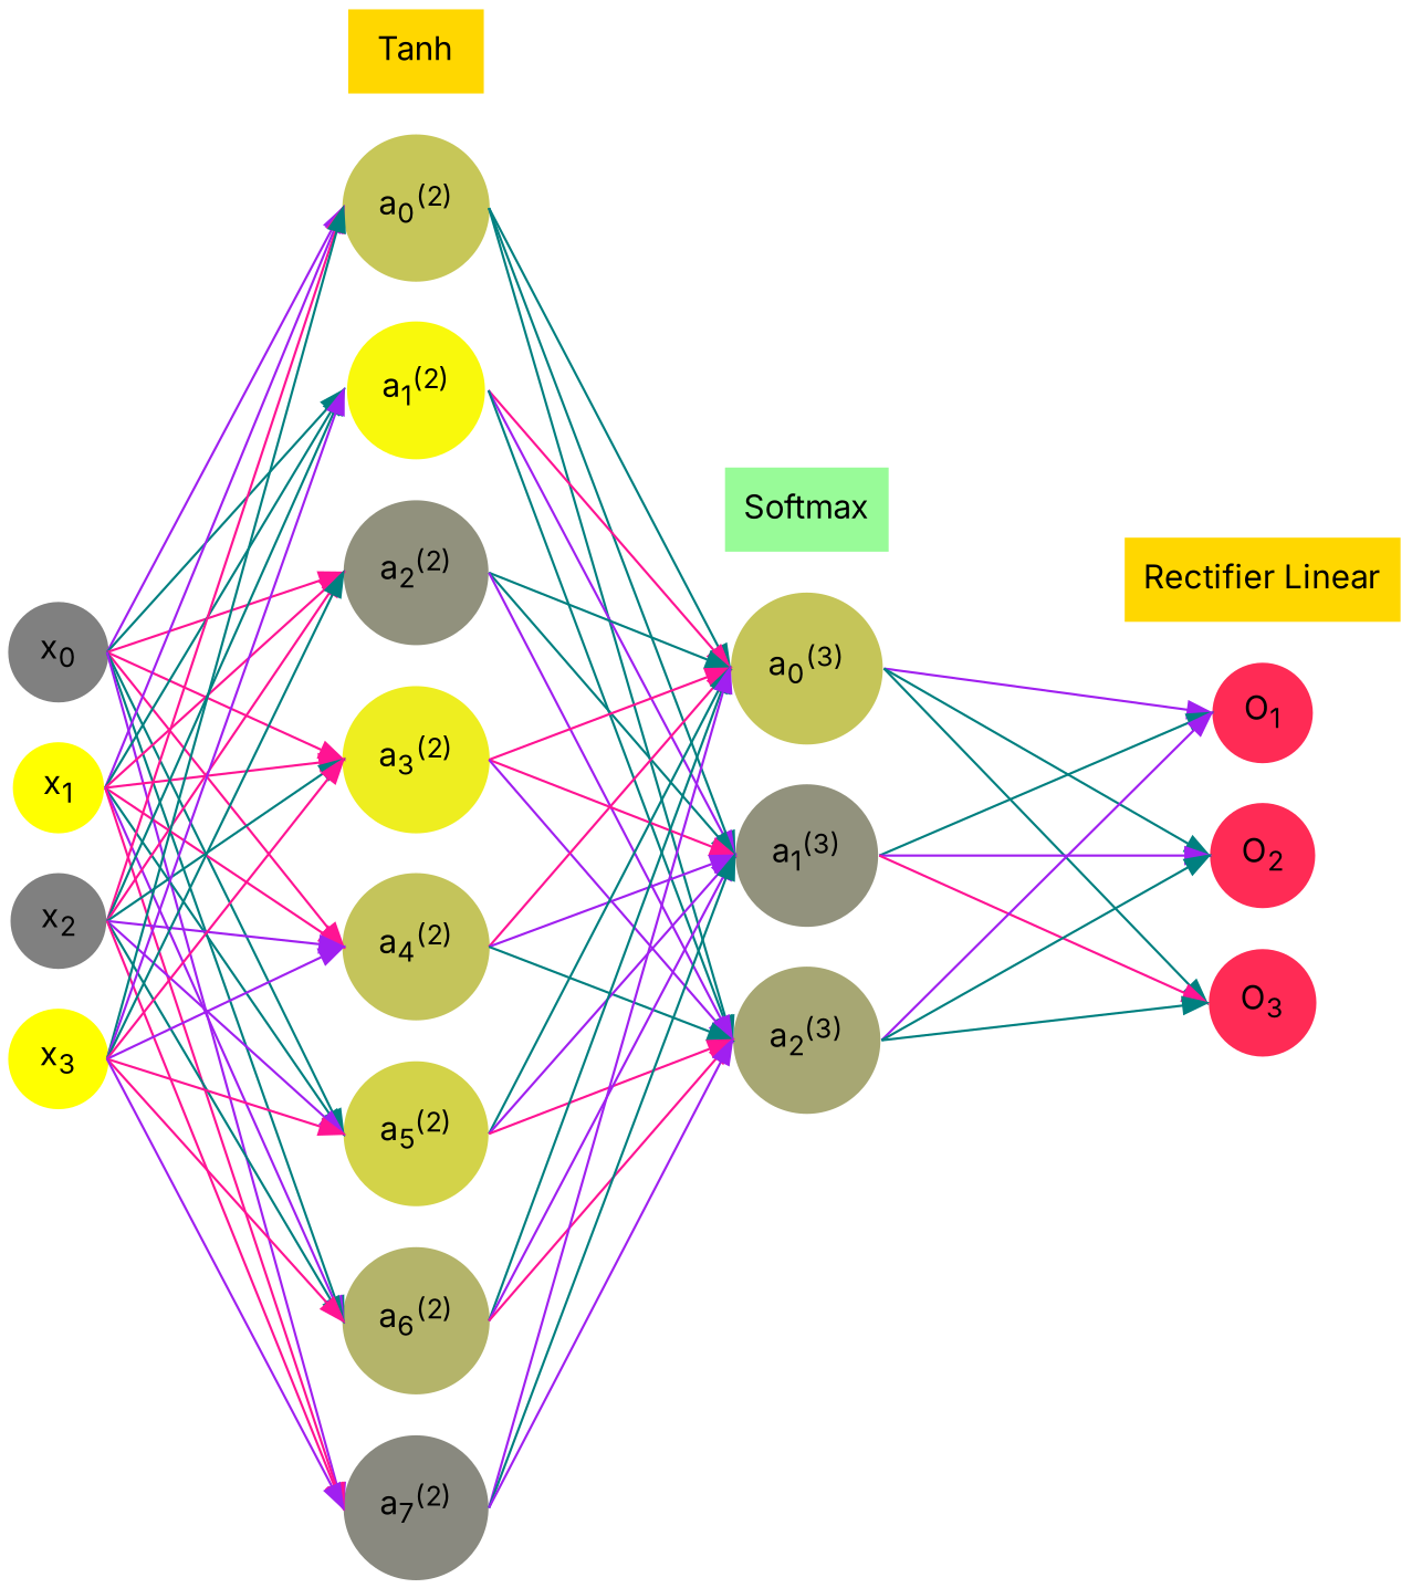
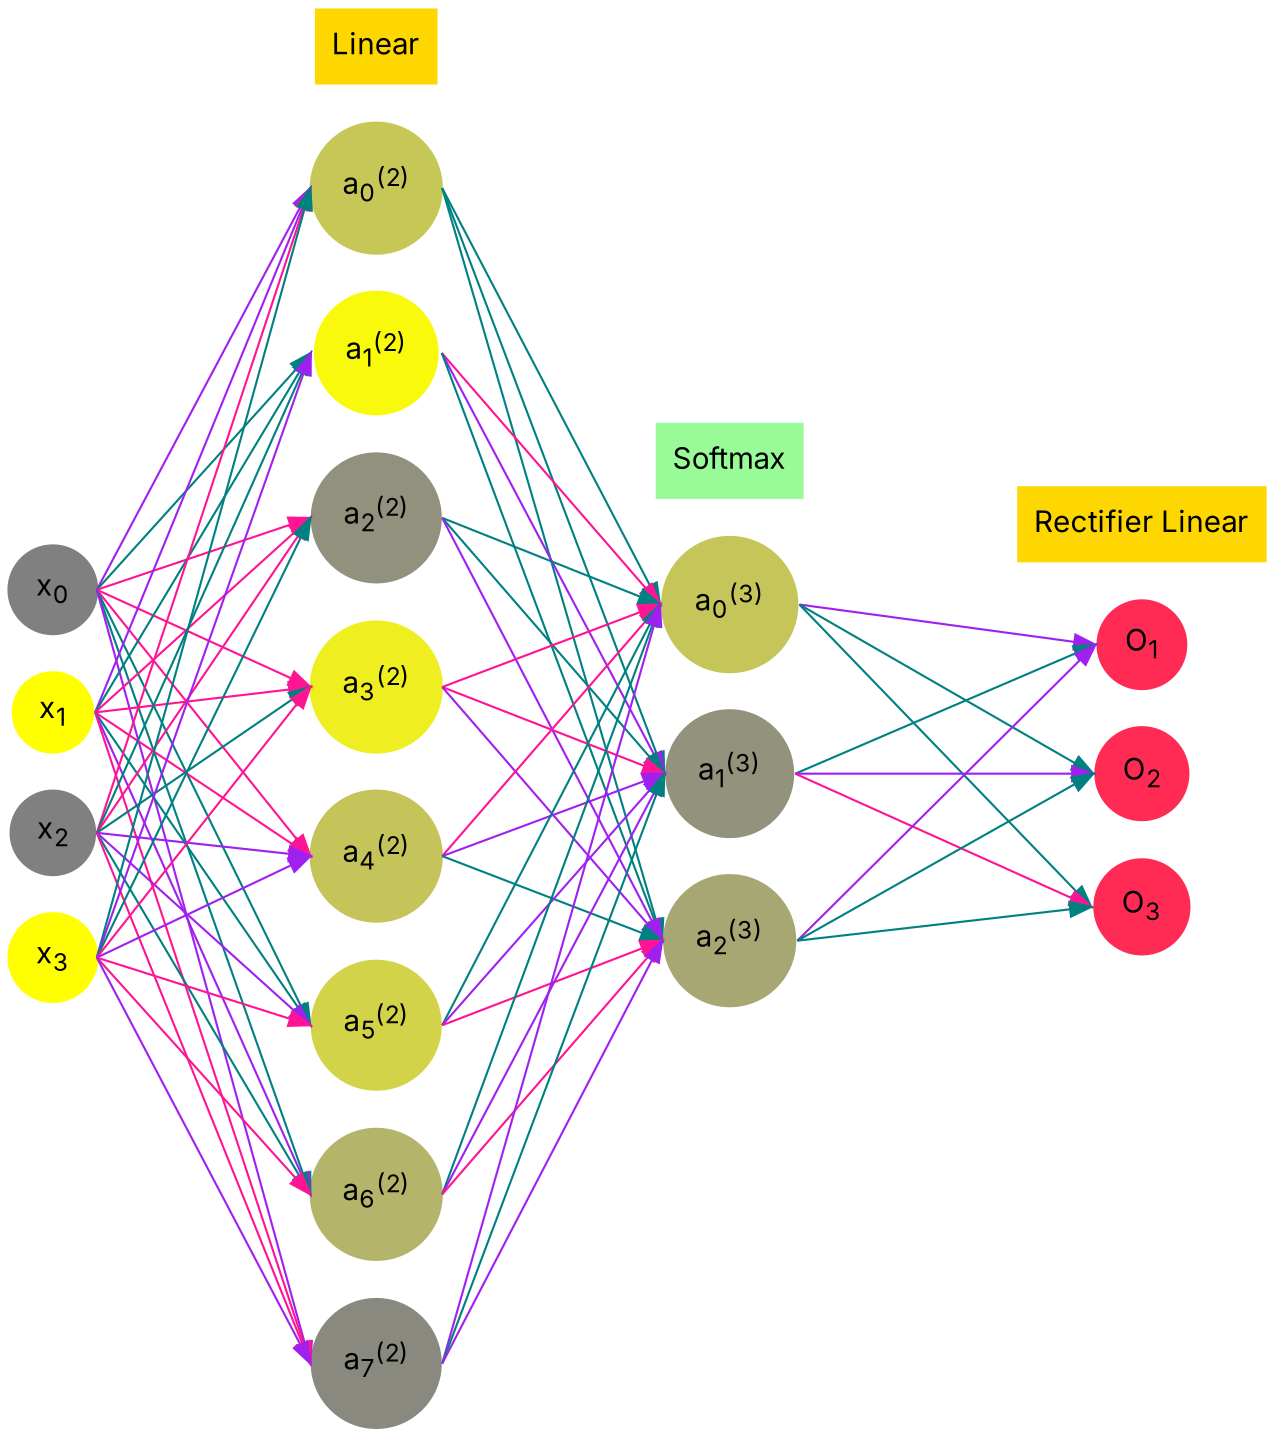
  digraph {
    rankdir=LR
    ranksep=1.4
    splines=false
    fontname=Inter
    node [fillcolor="0.9667, 0.83, 1.0" shape=circle style=filled fontname=Inter]
    edge [headport=w style=solid tailport=e fontname=Inter color=teal]
    n1 [color="0.1667, 0.0, 0.5" fillcolor="0.1667, 0.0, 0.5" label=<x<sub>0</sub>>]
    n2 [color="0.1667, 1.0, 1.0" fillcolor="0.1667, 1.0, 1.0" label=<x<sub>1</sub>>]
    n3 [color="0.1667, 0.0, 0.5" fillcolor="0.1667, 0.0, 0.5" label=<x<sub>2</sub>>]
    n4 [color="0.1667, 1.0, 1.0" fillcolor="0.1667, 1.0, 1.0" label=<x<sub>3</sub>>]
    n5 [color="0.1667, 0.557321, 0.778661" fillcolor="0.1667, 0.557321, 0.778661" label=<a<sub>0</sub><sup>(2)</sup>>]
    n6 [color="0.1667, 0.951822, 0.975911" fillcolor="0.1667, 0.951822, 0.975911" label=<a<sub>1</sub><sup>(2)</sup>>]
    n7 [color="0.1667, 0.137248, 0.568624" fillcolor="0.1667, 0.137248, 0.568624" label=<a<sub>2</sub><sup>(2)</sup>>]
    n8 [color="0.1667, 0.862912, 0.931456" fillcolor="0.1667, 0.862912, 0.931456" label=<a<sub>3</sub><sup>(2)</sup>>]
    n9 [color="0.1667, 0.533188, 0.766594" fillcolor="0.1667, 0.533188, 0.766594" label=<a<sub>4</sub><sup>(2)</sup>>]
    n10 [color="0.1667, 0.650973, 0.825486" fillcolor="0.1667, 0.650973, 0.825486" label=<a<sub>5</sub><sup>(2)</sup>>]
    n11 [color="0.1667, 0.406719, 0.703359" fillcolor="0.1667, 0.406719, 0.703359" label=<a<sub>6</sub><sup>(2)</sup>>]
    n12 [color="0.1667, 0.070902, 0.535451" fillcolor="0.1667, 0.070902, 0.535451" label=<a<sub>7</sub><sup>(2)</sup>>]
    n13 [color="0.1667, 0.546527, 0.773264" fillcolor="0.1667, 0.546527, 0.773264" label=<a<sub>0</sub><sup>(3)</sup>>]
    n14 [color="0.1667, 0.143498, 0.571749" fillcolor="0.1667, 0.143498, 0.571749" label=<a<sub>1</sub><sup>(3)</sup>>]
    n15 [color="0.1667, 0.309974, 0.654987" fillcolor="0.1667, 0.309974, 0.654987" label=<a<sub>2</sub><sup>(3)</sup>>]
    n16 [color="0.9667, 0.83, 1.0" label=<O<sub>1</sub>>]
    n17 [color="0.9667, 0.83, 1.0" label=<O<sub>2</sub>>]
    n18 [color="0.9667, 0.83, 1.0" label=<O<sub>3</sub>>]
-   n19 [label=Tanh shape=plaintext fillcolor=gold]
+   n19 [label=Linear shape=plaintext fillcolor=gold]
    n20 [label=Softmax shape=plaintext fillcolor=palegreen]
    n21 [label="Rectifier Linear" shape=plaintext fillcolor=gold]
    subgraph sub_1 {
      n1
    }
    subgraph sub_2 {
      n2
    }
    subgraph sub_3 {
      n3
    }
    subgraph sub_4 {
      n4
    }
    subgraph sub_5 {
      n5
    }
    subgraph sub_6 {
      n6
    }
    subgraph sub_7 {
      n7
    }
    subgraph sub_8 {
      n8
    }
    subgraph sub_9 {
      n9
    }
    subgraph sub_10 {
      n10
    }
    subgraph sub_11 {
      n11
    }
    subgraph sub_12 {
      n12
    }
    subgraph sub_13 {
      n13
    }
    subgraph sub_14 {
      n14
    }
    subgraph sub_15 {
      n15
    }
    subgraph sub_16 {
      n16
    }
    subgraph sub_17 {
      n17
    }
    subgraph sub_18 {
      n18
    }
    subgraph sub_19 {
      rank=same
      n1
      n2
      n3
      n4
    }
    subgraph sub_20 {
      rank=same
      n5
      n6
      n7
      n8
      n9
      n10
      n11
      n12
    }
    subgraph sub_21 {
      rank=same
      n13
      n14
      n15
    }
    subgraph sub_22 {
      rank=same
      n16
      n17
      n18
    }
    subgraph sub_23 {
      rank=same
      n5
      n19
    }
    subgraph sub_24 {
      rank=same
      n13
      n20
    }
    subgraph sub_25 {
      rank=same
      n16
      n21
    }
    n1 -> n2 [style=invis color=""]
    n1 -> n5 [color=purple]
    n1 -> n6
    n1 -> n7 [color=deeppink]
    n1 -> n8 [color=deeppink]
    n1 -> n9 [color=deeppink]
    n1 -> n10
    n1 -> n11
    n1 -> n12 [color=purple]
    n2 -> n3 [style=invis color=""]
    n2 -> n5 [color=purple]
    n2 -> n6
    n2 -> n7 [color=deeppink]
    n2 -> n8 [color=deeppink]
    n2 -> n9 [color=deeppink]
    n2 -> n10
    n2 -> n11 [color=purple]
    n2 -> n12 [color=deeppink]
    n3 -> n4 [style=invis color=""]
    n3 -> n5 [color=deeppink]
    n3 -> n6
    n3 -> n7 [color=deeppink]
    n3 -> n8
    n3 -> n9 [color=purple]
    n3 -> n10 [color=purple]
    n3 -> n11
    n3 -> n12 [color=deeppink]
    n4 -> n5
    n4 -> n6 [color=purple]
    n4 -> n7
    n4 -> n8 [color=deeppink]
    n4 -> n9 [color=purple]
    n4 -> n10 [color=deeppink]
    n4 -> n11 [color=deeppink]
    n4 -> n12 [color=purple]
    n5 -> n6 [style=invis color=""]
    n5 -> n13
    n5 -> n14
    n5 -> n15
    n6 -> n7 [style=invis color=""]
    n6 -> n13 [color=deeppink]
    n6 -> n14 [color=purple]
    n6 -> n15
    n7 -> n8 [style=invis color=""]
    n7 -> n13
    n7 -> n14
    n7 -> n15 [color=purple]
    n8 -> n9 [style=invis color=""]
    n8 -> n13 [color=deeppink]
    n8 -> n14 [color=deeppink]
    n8 -> n15 [color=purple]
    n9 -> n10 [style=invis color=""]
    n9 -> n13 [color=deeppink]
    n9 -> n14 [color=purple]
    n9 -> n15
    n10 -> n11 [style=invis color=""]
    n10 -> n13
    n10 -> n14 [color=purple]
    n10 -> n15 [color=deeppink]
    n11 -> n12 [style=invis color=""]
    n11 -> n13
    n11 -> n14 [color=purple]
    n11 -> n15 [color=deeppink]
    n12 -> n13 [color=purple]
    n12 -> n14
    n12 -> n15 [color=purple]
    n13 -> n14 [style=invis color=""]
    n13 -> n16 [color=purple]
    n13 -> n17
    n13 -> n18
    n14 -> n15 [style=invis color=""]
    n14 -> n16
    n14 -> n17 [color=purple]
    n14 -> n18 [color=deeppink]
    n15 -> n16 [color=purple]
    n15 -> n17
    n15 -> n18
    n16 -> n17 [style=invis color=""]
    n17 -> n18 [style=invis color=""]
    n19 -> n5 [style=invis color=""]
    n20 -> n13 [style=invis color=""]
    n21 -> n16 [style=invis color=""]
  }
